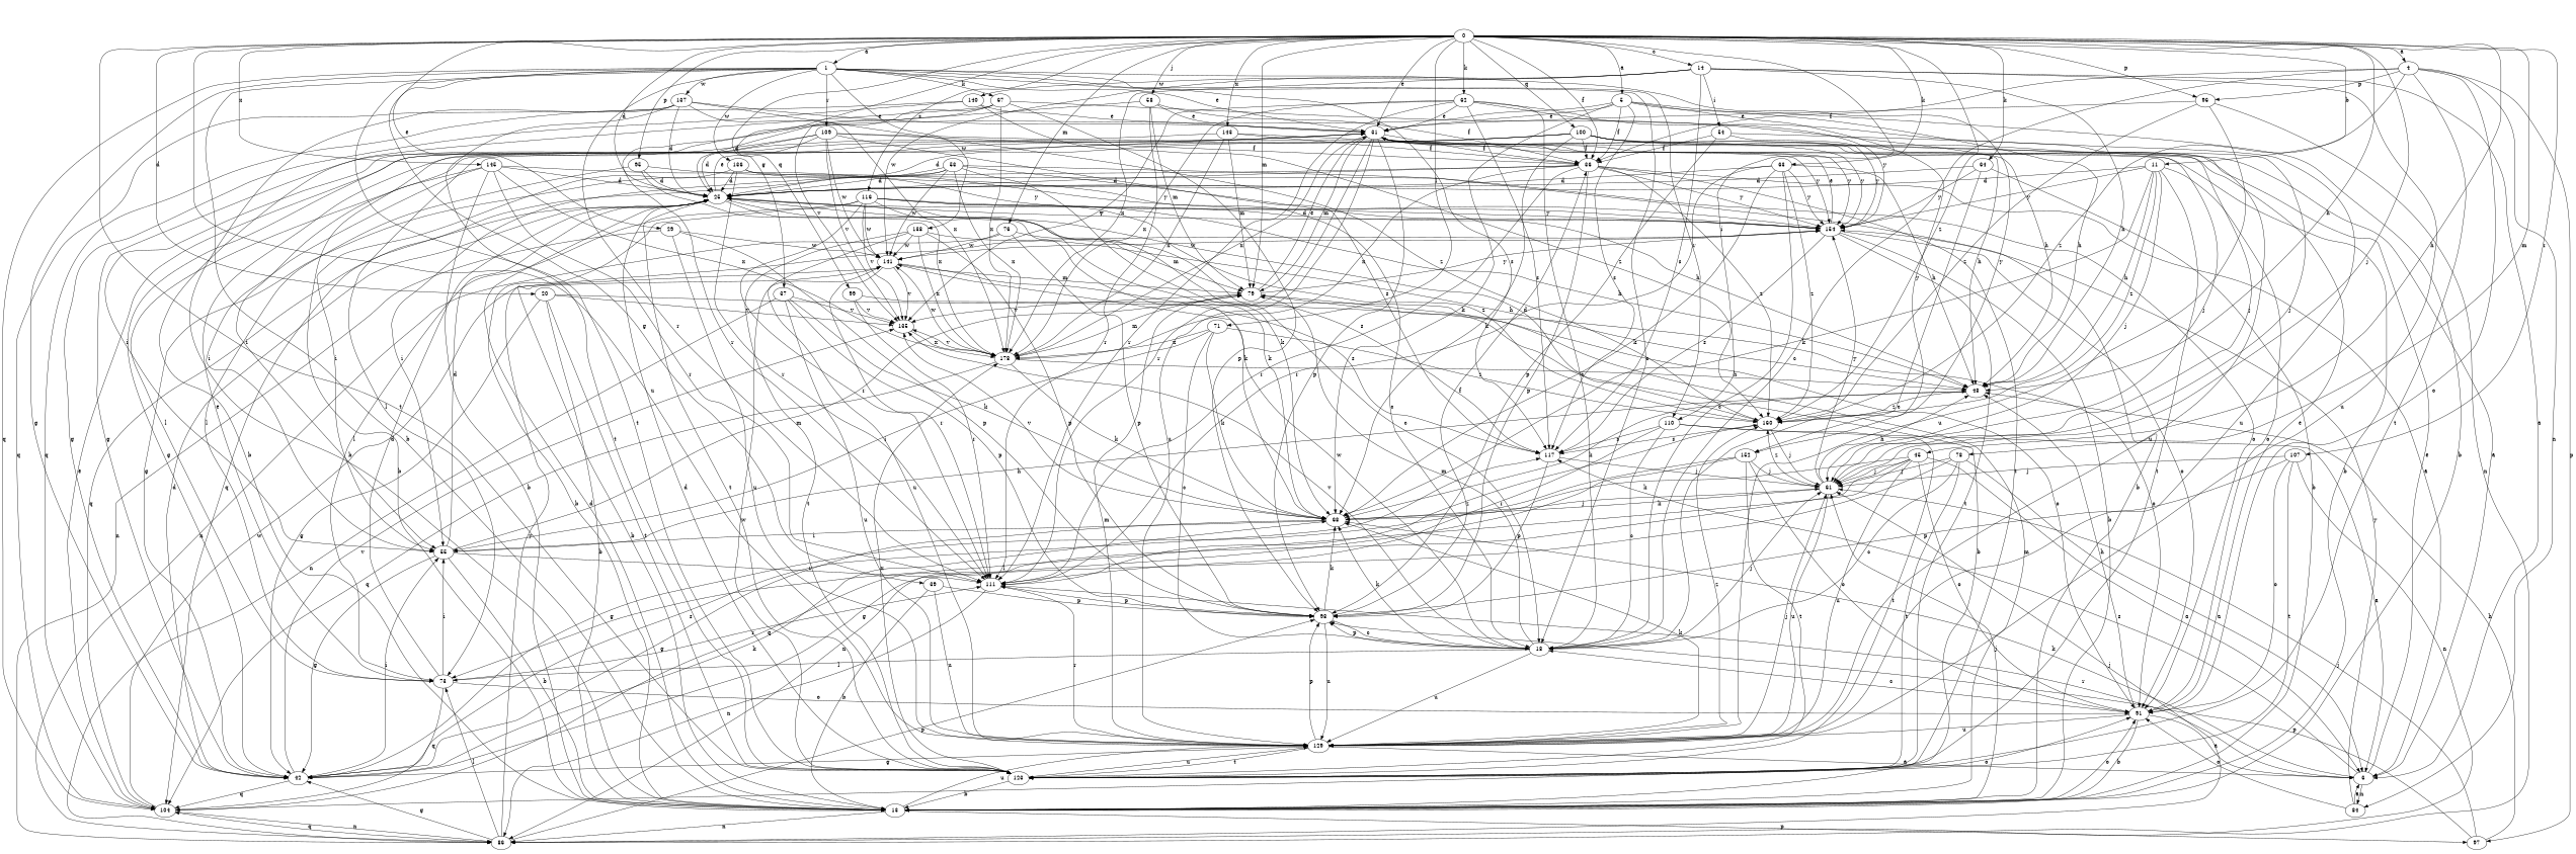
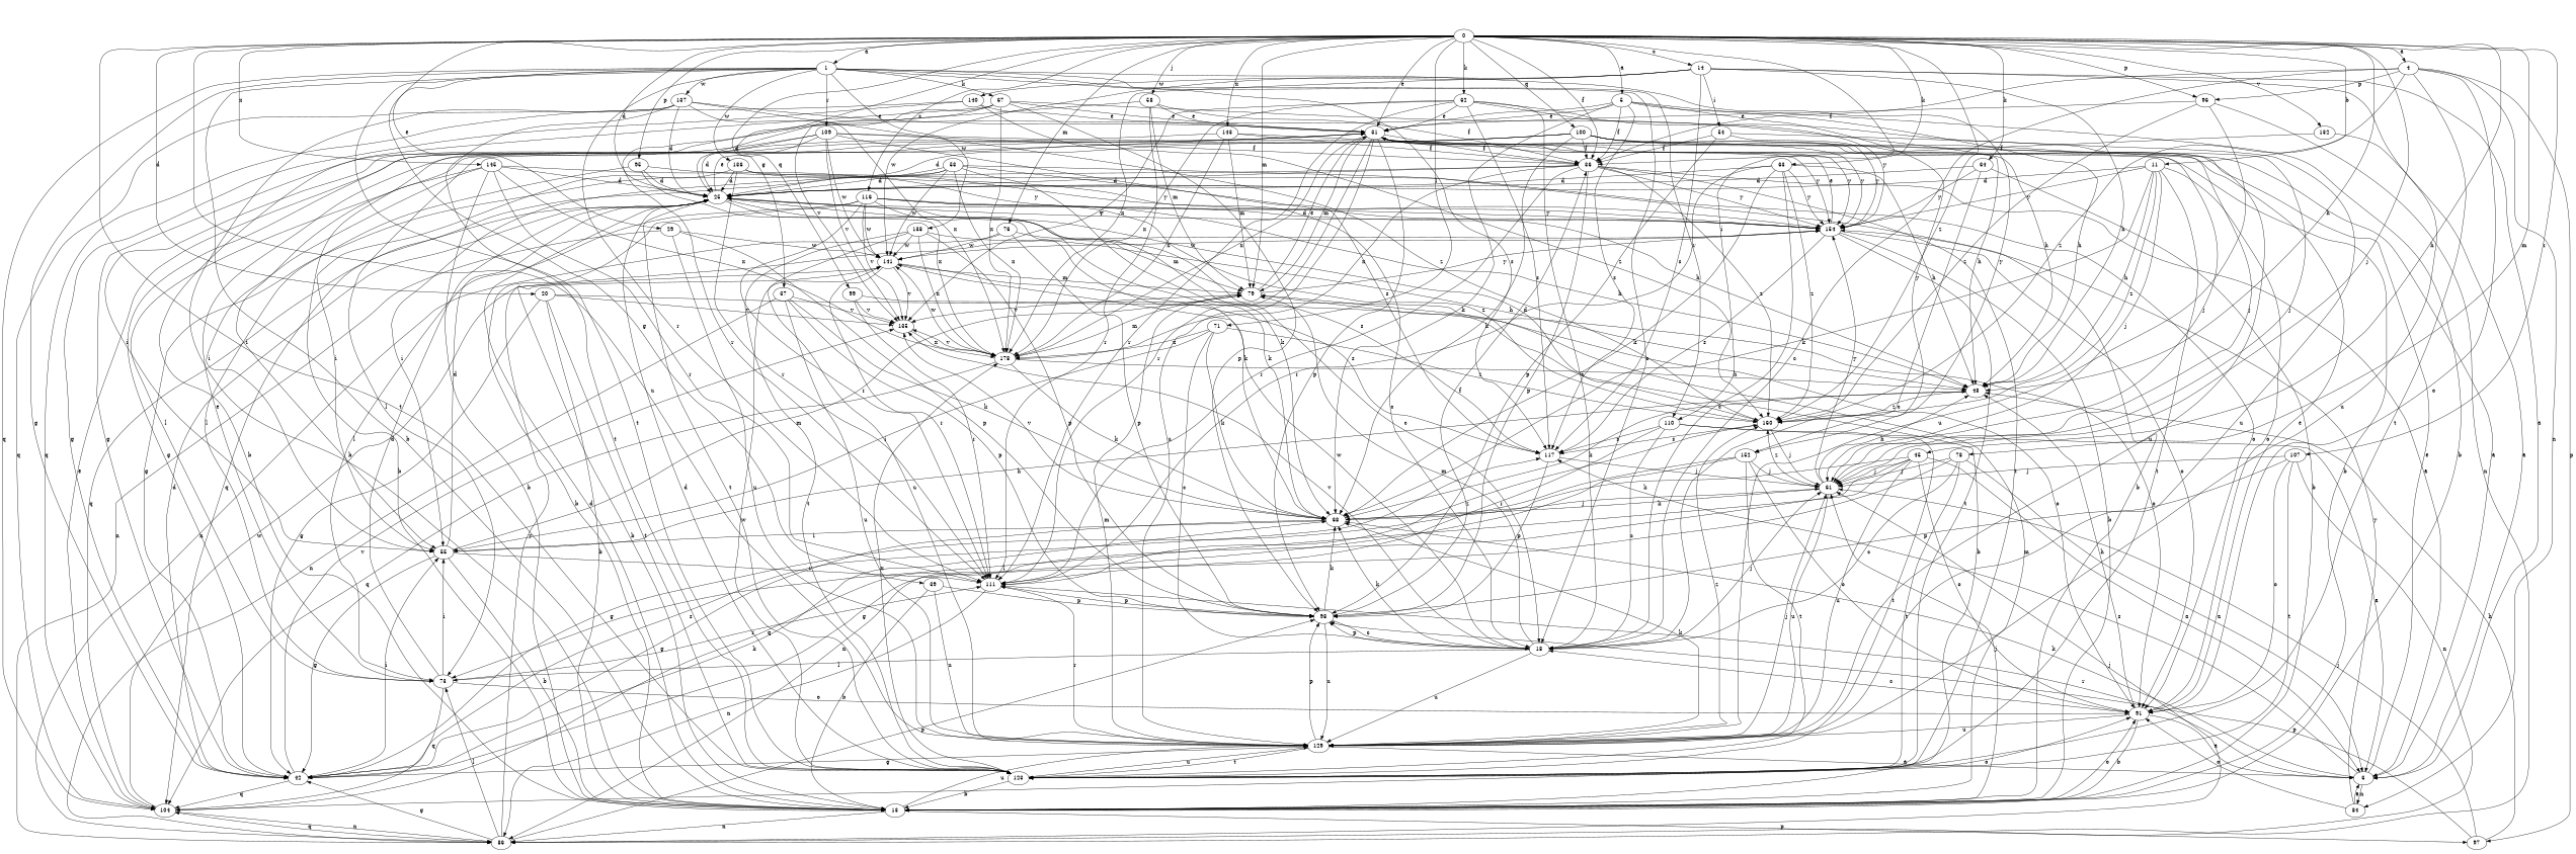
  strict digraph {
    0
    1
    4
    5
    11
    14
    20
    25
    29
    31
    36
    37
    45
    48
    58
    61
    62
    63
    64
    71
    76
    78
    79
    95
    96
    99
    100
    107
    116
    123
    129
+   132
    143
    145
    160
    110
    13
    18
    39
    42
    67
    104
    109
    111
    117
    136
    137
    138
    152
    84
    91
    97
    68
    154
    6
    54
    140
    141
    n59 [label=178]
    135
    86
    98
    73
    53
    55
    0 -> 1 [label=a]
    0 -> 4 [label=a]
    0 -> 5 [label=a]
    0 -> 11 [label=b]
    0 -> 14 [label=c]
    0 -> 20 [label=d]
    0 -> 25 [label=d]
    0 -> 29 [label=e]
    0 -> 31 [label=e]
    0 -> 36 [label=f]
    0 -> 37 [label=g]
    0 -> 45 [label=h]
    0 -> 48 [label=h]
    0 -> 58 [label=j]
    0 -> 61 [label=j]
    0 -> 62 [label=k]
    0 -> 63 [label=k]
    0 -> 64 [label=k]
    0 -> 71 [label=l]
    0 -> 76 [label=m]
    0 -> 78 [label=m]
    0 -> 79 [label=m]
    0 -> 95 [label=p]
    0 -> 96 [label=p]
    0 -> 99 [label=q]
    0 -> 100 [label=q]
    0 -> 107 [label=r]
    0 -> 116 [label=s]
    0 -> 123 [label=t]
    0 -> 129 [label=u]
+   0 -> 132 [label=v]
    0 -> 143 [label=x]
    0 -> 145 [label=x]
    0 -> 160 [label=z]
    0 -> 110 [label=i]
    1 -> 123 [label=t]
    1 -> 110 [label=r]
    1 -> 13 [label=b]
    1 -> 18 [label=c]
    1 -> 39 [label=g]
    1 -> 42 [label=g]
    1 -> 67 [label=k]
    1 -> 104 [label=q]
    1 -> 109 [label=r]
    1 -> 111 [label=r]
    1 -> 117 [label=s]
    1 -> 136 [label=w]
    1 -> 137 [label=w]
    1 -> 138 [label=w]
    1 -> 152 [label=y]
    4 -> 36 [label=f]
    4 -> 96 [label=p]
    4 -> 123 [label=t]
    4 -> 160 [label=z]
    4 -> 18 [label=c]
    4 -> 84 [label=n]
    4 -> 91 [label=o]
    4 -> 97 [label=p]
    5 -> 31 [label=e]
    5 -> 36 [label=f]
    5 -> 48 [label=h]
    5 -> 13 [label=b]
    5 -> 42 [label=g]
    5 -> 117 [label=s]
    5 -> 152 [label=y]
    5 -> 68 [label=k]
    11 -> 25 [label=d]
    11 -> 48 [label=h]
    11 -> 61 [label=j]
    11 -> 123 [label=t]
    11 -> 160 [label=z]
    11 -> 91 [label=o]
    11 -> 68 [label=k]
    11 -> 154 [label=y]
    14 -> 48 [label=h]
    14 -> 129 [label=u]
    14 -> 117 [label=s]
    14 -> 6 [label=a]
    14 -> 54 [label=i]
    14 -> 140 [label=w]
    14 -> 141 [label=w]
    14 -> n59 [label=x]
    20 -> 123 [label=t]
    20 -> 13 [label=b]
    20 -> 42 [label=g]
    20 -> 91 [label=o]
    20 -> 135 [label=v]
    25 -> 31 [label=e]
    25 -> 123 [label=t]
    25 -> 18 [label=c]
    25 -> 104 [label=q]
    25 -> 117 [label=s]
    25 -> 68 [label=k]
    25 -> 154 [label=y]
    29 -> 129 [label=u]
    29 -> 141 [label=w]
    29 -> 86 [label=n]
    29 -> 98 [label=p]
    31 -> 36 [label=f]
    31 -> 61 [label=j]
    31 -> 79 [label=m]
    31 -> 129 [label=u]
    31 -> 111 [label=r]
    31 -> 154 [label=y]
    31 -> 6 [label=a]
    31 -> n59 [label=x]
    31 -> 98 [label=p]
    36 -> 25 [label=d]
    36 -> 123 [label=t]
    36 -> 160 [label=z]
    36 -> 104 [label=q]
    36 -> 111 [label=r]
    36 -> 154 [label=y]
    36 -> 6 [label=a]
    36 -> n59 [label=x]
    36 -> 98 [label=p]
    37 -> 129 [label=u]
    37 -> 68 [label=k]
    37 -> 135 [label=v]
    37 -> 86 [label=n]
    37 -> 98 [label=p]
    45 -> 61 [label=j]
    45 -> 129 [label=u]
    45 -> 104 [label=q]
    45 -> 91 [label=o]
    45 -> 68 [label=k]
    45 -> 6 [label=a]
    45 -> 73 [label=l]
    48 -> 160 [label=z]
    48 -> 68 [label=k]
    58 -> 25 [label=d]
    58 -> 31 [label=e]
    58 -> 36 [label=f]
    58 -> 79 [label=m]
    58 -> 111 [label=r]
    61 -> 48 [label=h]
    61 -> 129 [label=u]
    61 -> 160 [label=z]
    61 -> 68 [label=k]
    61 -> 154 [label=y]
    62 -> 31 [label=e]
    62 -> 129 [label=u]
    62 -> 18 [label=c]
    62 -> 111 [label=r]
    62 -> 117 [label=s]
    62 -> 154 [label=y]
    62 -> n59 [label=x]
    62 -> 135 [label=v]
    63 -> 25 [label=d]
    63 -> 48 [label=h]
    63 -> 160 [label=z]
    63 -> 18 [label=c]
    63 -> 111 [label=r]
    63 -> 68 [label=k]
    63 -> 154 [label=y]
    64 -> 25 [label=d]
    64 -> 13 [label=b]
    64 -> 18 [label=c]
    64 -> 154 [label=y]
    71 -> 160 [label=z]
    71 -> 18 [label=c]
    71 -> 68 [label=k]
    71 -> n59 [label=x]
    71 -> 55 [label=i]
    76 -> 79 [label=m]
    76 -> 141 [label=w]
    76 -> 86 [label=n]
    76 -> 98 [label=p]
    78 -> 61 [label=j]
    78 -> 123 [label=t]
    78 -> 18 [label=c]
    78 -> 42 [label=g]
    78 -> 6 [label=a]
    79 -> 31 [label=e]
    79 -> 13 [label=b]
    79 -> 154 [label=y]
    79 -> 135 [label=v]
    95 -> 25 [label=d]
    95 -> 154 [label=y]
    95 -> n59 [label=x]
    95 -> 73 [label=l]
    96 -> 31 [label=e]
    96 -> 129 [label=u]
    96 -> 160 [label=z]
    96 -> 86 [label=n]
    99 -> 111 [label=r]
    99 -> 91 [label=o]
    99 -> 135 [label=v]
    100 -> 25 [label=d]
    100 -> 36 [label=f]
    100 -> 48 [label=h]
    100 -> 61 [label=j]
    100 -> 129 [label=u]
    100 -> 68 [label=k]
    100 -> 154 [label=y]
    100 -> 73 [label=l]
    100 -> 55 [label=i]
    107 -> 61 [label=j]
    107 -> 123 [label=t]
    107 -> 91 [label=o]
    107 -> 86 [label=n]
    107 -> 98 [label=p]
    116 -> 48 [label=h]
    116 -> 160 [label=z]
    116 -> 13 [label=b]
    116 -> 111 [label=r]
    116 -> 68 [label=k]
    116 -> 154 [label=y]
    116 -> 141 [label=w]
    116 -> 135 [label=v]
    116 -> 73 [label=l]
    123 -> 25 [label=d]
    123 -> 129 [label=u]
    123 -> 13 [label=b]
    123 -> 141 [label=w]
    123 -> n59 [label=x]
    129 -> 61 [label=j]
    129 -> 79 [label=m]
    129 -> 123 [label=t]
    129 -> 160 [label=z]
    129 -> 42 [label=g]
    129 -> 111 [label=r]
    129 -> 68 [label=k]
    129 -> 6 [label=a]
    129 -> 98 [label=p]
+   132 -> 36 [label=f]
+   132 -> 6 [label=a]
    143 -> 36 [label=f]
    143 -> 79 [label=m]
    143 -> 13 [label=b]
    143 -> 42 [label=g]
    143 -> n59 [label=x]
    145 -> 25 [label=d]
    145 -> 13 [label=b]
    145 -> 111 [label=r]
    145 -> 154 [label=y]
    145 -> n59 [label=x]
    145 -> 73 [label=l]
    145 -> 55 [label=i]
    160 -> 25 [label=d]
    160 -> 61 [label=j]
    160 -> 117 [label=s]
    110 -> 123 [label=t]
    110 -> 18 [label=c]
    110 -> 111 [label=r]
    110 -> 117 [label=s]
    110 -> 6 [label=a]
    13 -> 25 [label=d]
    13 -> 61 [label=j]
    13 -> 79 [label=m]
    13 -> 129 [label=u]
    13 -> 91 [label=o]
    13 -> 97 [label=p]
    13 -> 86 [label=n]
    18 -> 61 [label=j]
    18 -> 79 [label=m]
    18 -> 129 [label=u]
    18 -> 68 [label=k]
    18 -> 141 [label=w]
    18 -> 135 [label=v]
    18 -> 98 [label=p]
    18 -> 73 [label=l]
    39 -> 129 [label=u]
    39 -> 13 [label=b]
    39 -> 98 [label=p]
    42 -> 25 [label=d]
    42 -> 104 [label=q]
    42 -> 117 [label=s]
    42 -> 68 [label=k]
    42 -> 135 [label=v]
    42 -> 55 [label=i]
-   1 -> 31 [label=e]
+   67 -> 31 [label=e]
    67 -> 48 [label=h]
    67 -> 13 [label=b]
    67 -> 111 [label=r]
    67 -> n59 [label=x]
    67 -> 135 [label=v]
    67 -> 98 [label=p]
    104 -> 31 [label=e]
    104 -> 91 [label=o]
    104 -> 141 [label=w]
    104 -> 86 [label=n]
    109 -> 25 [label=d]
    109 -> 36 [label=f]
    109 -> 13 [label=b]
    109 -> 117 [label=s]
    109 -> 154 [label=y]
    109 -> 141 [label=w]
    109 -> 135 [label=v]
    109 -> 55 [label=i]
    111 -> 160 [label=z]
    111 -> 86 [label=n]
    111 -> 98 [label=p]
    117 -> 61 [label=j]
    117 -> 98 [label=p]
    136 -> 25 [label=d]
    136 -> 18 [label=c]
    136 -> 111 [label=r]
    136 -> 91 [label=o]
    136 -> 55 [label=i]
    137 -> 25 [label=d]
    137 -> 31 [label=e]
    137 -> 123 [label=t]
    137 -> 160 [label=z]
    137 -> 13 [label=b]
    137 -> 104 [label=q]
    137 -> n59 [label=x]
    138 -> 48 [label=h]
    138 -> 123 [label=t]
    138 -> 129 [label=u]
    138 -> 141 [label=w]
    138 -> n59 [label=x]
    138 -> 98 [label=p]
    152 -> 61 [label=j]
    152 -> 123 [label=t]
    152 -> 42 [label=g]
    152 -> 91 [label=o]
    152 -> 86 [label=n]
    84 -> 91 [label=o]
    84 -> 154 [label=y]
    84 -> 6 [label=a]
    91 -> 31 [label=e]
    91 -> 48 [label=h]
    91 -> 129 [label=u]
    91 -> 13 [label=b]
    91 -> 18 [label=c]
    91 -> 6 [label=a]
    97 -> 48 [label=h]
    97 -> 61 [label=j]
    97 -> 98 [label=p]
    68 -> 61 [label=j]
    68 -> 42 [label=g]
    68 -> 135 [label=v]
    68 -> 55 [label=i]
    154 -> 25 [label=d]
    154 -> 31 [label=e]
    154 -> 123 [label=t]
    154 -> 13 [label=b]
    154 -> 117 [label=s]
    154 -> 91 [label=o]
    154 -> 141 [label=w]
    6 -> 31 [label=e]
    6 -> 111 [label=r]
    6 -> 117 [label=s]
    6 -> 84 [label=n]
    6 -> 68 [label=k]
    54 -> 36 [label=f]
    54 -> 61 [label=j]
    54 -> 154 [label=y]
    54 -> 98 [label=p]
    140 -> 31 [label=e]
    140 -> 160 [label=z]
    140 -> 42 [label=g]
    140 -> 104 [label=q]
    141 -> 79 [label=m]
    141 -> 13 [label=b]
    141 -> 111 [label=r]
    141 -> 117 [label=s]
    141 -> 135 [label=v]
    n59 -> 48 [label=h]
    n59 -> 79 [label=m]
    n59 -> 104 [label=q]
    n59 -> 68 [label=k]
    n59 -> 141 [label=w]
    n59 -> 135 [label=v]
    135 -> n59 [label=x]
    86 -> 61 [label=j]
    86 -> 42 [label=g]
    86 -> 104 [label=q]
    86 -> 154 [label=y]
    86 -> 98 [label=p]
    86 -> 73 [label=l]
    98 -> 36 [label=f]
    98 -> 129 [label=u]
    98 -> 18 [label=c]
    98 -> 68 [label=k]
    73 -> 25 [label=d]
    73 -> 31 [label=e]
    73 -> 104 [label=q]
    73 -> 111 [label=r]
    73 -> 91 [label=o]
    73 -> 55 [label=i]
    53 -> 25 [label=d]
    53 -> 48 [label=h]
    53 -> 13 [label=b]
    53 -> 42 [label=g]
    53 -> 68 [label=k]
    53 -> 141 [label=w]
    53 -> n59 [label=x]
    53 -> 55 [label=i]
    55 -> 25 [label=d]
    55 -> 48 [label=h]
    55 -> 79 [label=m]
    55 -> 13 [label=b]
    55 -> 42 [label=g]
    55 -> 111 [label=r]
  }
